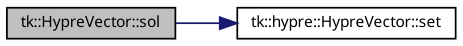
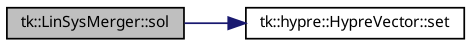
  digraph {
    rankdir=LR
    node [color=black fontname="sans-serif" fontsize=9 shape=record]
-   n1 [fillcolor=grey75 fontcolor=black height=0.2 label="tk::HypreVector::sol" style=filled width=0.4]
+   n1 [fillcolor=grey75 fontcolor=black height=0.2 label="tk::LinSysMerger::sol" style=filled width=0.4]
    n2 [height=0.2 label="tk::hypre::HypreVector::set" width=0.4]
    n1 -> n2 [color=midnightblue fontname="sans-serif" fontsize=9 labelfontname="sans-serif" labelfontsize=9 style=solid]
  }
